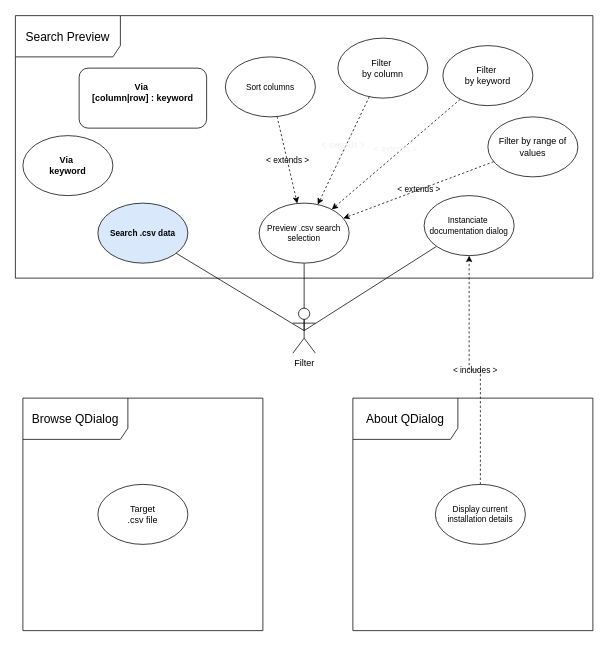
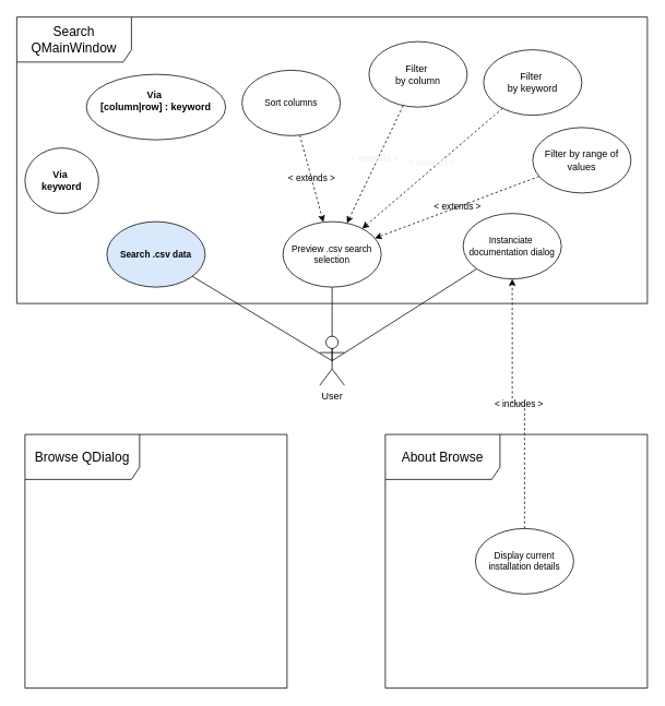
  <mxCell id="0" />
  <mxCell id="1" parent="0" />
  <mxCell id="2" style="edgeStyle=none;shape=connector;rounded=0;orthogonalLoop=1;jettySize=auto;html=1;exitX=0.5;exitY=0.5;exitDx=0;exitDy=0;exitPerimeter=0;entryX=0.5;entryY=1;entryDx=0;entryDy=0;strokeColor=default;align=center;verticalAlign=middle;fontFamily=Helvetica;fontSize=11;fontColor=default;labelBackgroundColor=default;endArrow=none;endFill=0;" parent="1" source="4" target="9" edge="1"><mxGeometry relative="1" as="geometry" /></mxCell>
  <mxCell id="3" style="edgeStyle=none;shape=connector;rounded=0;orthogonalLoop=1;jettySize=auto;html=1;exitX=0.5;exitY=0.5;exitDx=0;exitDy=0;exitPerimeter=0;strokeColor=default;align=center;verticalAlign=middle;fontFamily=Helvetica;fontSize=11;fontColor=default;labelBackgroundColor=none;endArrow=none;endFill=0;" parent="1" source="4" target="21" edge="1"><mxGeometry relative="1" as="geometry" /></mxCell>
- <mxCell id="4" value="Filter" style="shape=umlActor;verticalLabelPosition=bottom;verticalAlign=top;html=1;outlineConnect=0;labelBackgroundColor=none;" parent="1" vertex="1"><mxGeometry x="390" y="410" width="30" height="60" as="geometry" /></mxCell>
+ <mxCell id="4" value="User" style="shape=umlActor;verticalLabelPosition=bottom;verticalAlign=top;html=1;outlineConnect=0;labelBackgroundColor=none;" parent="1" vertex="1"><mxGeometry x="390" y="410" width="30" height="60" as="geometry" /></mxCell>
  <mxCell id="5" value="Browse QDialog" style="shape=umlFrame;whiteSpace=wrap;html=1;pointerEvents=0;width=140;height=55;labelBackgroundColor=none;fontSize=16;" parent="1" vertex="1"><mxGeometry x="30" y="530" width="320" height="310" as="geometry" /></mxCell>
- <mxCell id="6" value="&lt;span style=&quot;font-size: 12px;&quot;&gt;Target&lt;/span&gt;&lt;br&gt;&lt;div style=&quot;font-size: 12px;&quot;&gt;&lt;span style=&quot;&quot;&gt;.csv file&lt;/span&gt;&lt;/div&gt;" style="ellipse;whiteSpace=wrap;html=1;fontFamily=Helvetica;fontSize=11;fontColor=default;labelBackgroundColor=none;" parent="1" vertex="1"><mxGeometry x="130" y="645" width="120" height="80" as="geometry" /></mxCell>
  <mxCell id="7" value="&amp;lt; extends &amp;gt;" style="rounded=0;orthogonalLoop=1;jettySize=auto;html=1;dashed=1;labelBackgroundColor=none;" parent="1" source="8" target="9" edge="1"><mxGeometry relative="1" as="geometry" /></mxCell>
  <mxCell id="8" value="&lt;span style=&quot;font-size: 12px;&quot;&gt;Filter&amp;nbsp;&lt;/span&gt;&lt;span style=&quot;font-size: 12px; background-color: initial;&quot;&gt;by range of values&lt;/span&gt;" style="ellipse;whiteSpace=wrap;html=1;fontFamily=Helvetica;fontSize=11;fontColor=default;labelBackgroundColor=none;" parent="1" vertex="1"><mxGeometry x="650" y="155" width="120" height="80" as="geometry" /></mxCell>
  <mxCell id="9" value="Preview .csv search selection" style="ellipse;whiteSpace=wrap;html=1;fontFamily=Helvetica;fontSize=11;fontColor=default;labelBackgroundColor=none;" parent="1" vertex="1"><mxGeometry x="345" y="270" width="120" height="80" as="geometry" /></mxCell>
  <mxCell id="10" value="&#10;&lt;span style=&quot;color: rgb(240, 240, 240); font-family: Helvetica; font-size: 11px; font-style: normal; font-variant-ligatures: normal; font-variant-caps: normal; font-weight: 400; letter-spacing: normal; orphans: 2; text-align: center; text-indent: 0px; text-transform: none; widows: 2; word-spacing: 0px; -webkit-text-stroke-width: 0px; white-space: nowrap; text-decoration-thickness: initial; text-decoration-style: initial; text-decoration-color: initial; float: none; display: inline !important;&quot;&gt;&amp;lt; extends &amp;gt;&lt;/span&gt;&#10;&#10;" style="rounded=0;orthogonalLoop=1;jettySize=auto;html=1;dashed=1;labelBackgroundColor=none;" parent="1" source="11" target="9" edge="1"><mxGeometry relative="1" as="geometry" /></mxCell>
  <mxCell id="11" value="&lt;span style=&quot;font-size: 12px;&quot;&gt;Filter&amp;nbsp;&lt;/span&gt;&lt;div style=&quot;font-size: 12px;&quot;&gt;by keyword&lt;/div&gt;" style="ellipse;whiteSpace=wrap;html=1;fontFamily=Helvetica;fontSize=11;fontColor=default;labelBackgroundColor=none;" parent="1" vertex="1"><mxGeometry x="590" y="60" width="120" height="80" as="geometry" /></mxCell>
  <mxCell id="12" value="&#10;&lt;span style=&quot;color: rgb(240, 240, 240); font-family: Helvetica; font-size: 11px; font-style: normal; font-variant-ligatures: normal; font-variant-caps: normal; font-weight: 400; letter-spacing: normal; orphans: 2; text-align: center; text-indent: 0px; text-transform: none; widows: 2; word-spacing: 0px; -webkit-text-stroke-width: 0px; white-space: nowrap; text-decoration-thickness: initial; text-decoration-style: initial; text-decoration-color: initial; float: none; display: inline !important;&quot;&gt;&amp;lt; extends &amp;gt;&lt;/span&gt;&#10;&#10;" style="rounded=0;orthogonalLoop=1;jettySize=auto;html=1;dashed=1;labelBackgroundColor=none;" parent="1" source="13" target="9" edge="1"><mxGeometry relative="1" as="geometry" /></mxCell>
  <mxCell id="13" value="&lt;span style=&quot;font-size: 12px;&quot;&gt;Filter&amp;nbsp;&lt;/span&gt;&lt;div style=&quot;font-size: 12px;&quot;&gt;by column&lt;/div&gt;" style="ellipse;whiteSpace=wrap;html=1;fontFamily=Helvetica;fontSize=11;fontColor=default;labelBackgroundColor=none;" parent="1" vertex="1"><mxGeometry x="450" y="50" width="120" height="80" as="geometry" /></mxCell>
- <mxCell id="14" value="Search Preview" style="shape=umlFrame;whiteSpace=wrap;html=1;pointerEvents=0;width=140;height=55;labelBackgroundColor=none;fontSize=16;" parent="1" vertex="1"><mxGeometry x="20" y="20" width="770" height="350" as="geometry" /></mxCell>
+ <mxCell id="14" value="Search QMainWindow" style="shape=umlFrame;whiteSpace=wrap;html=1;pointerEvents=0;width=140;height=55;labelBackgroundColor=none;fontSize=16;" parent="1" vertex="1"><mxGeometry x="20" y="20" width="770" height="350" as="geometry" /></mxCell>
  <mxCell id="15" value="Search .csv data" style="ellipse;whiteSpace=wrap;html=1;fontFamily=Helvetica;fontSize=11;fontColor=default;labelBackgroundColor=none;fontStyle=1;fillColor=#dae8fc;" parent="1" vertex="1"><mxGeometry x="130" y="270" width="120" height="80" as="geometry" /></mxCell>
- <mxCell id="16" value="&lt;span style=&quot;font-size: 12px;&quot;&gt;Via&amp;nbsp;&lt;/span&gt;&lt;div&gt;&lt;span style=&quot;font-size: 12px;&quot;&gt;keyword&lt;/span&gt;&lt;/div&gt;" style="ellipse;whiteSpace=wrap;html=1;fontFamily=Helvetica;fontSize=11;fontColor=default;labelBackgroundColor=none;fontStyle=1" parent="1" vertex="1"><mxGeometry x="30" y="180" width="120" height="80" as="geometry" /></mxCell>
- <mxCell id="17" value="&lt;span style=&quot;font-size: 12px;&quot;&gt;Via&amp;nbsp;&lt;/span&gt;&lt;div&gt;&lt;span style=&quot;font-size: 12px;&quot;&gt;[&lt;/span&gt;&lt;span style=&quot;font-size: 12px;&quot;&gt;column|row] : keyword&lt;/span&gt;&lt;/div&gt;&lt;div&gt;&lt;span style=&quot;font-size: 12px;&quot;&gt;&lt;br&gt;&lt;/span&gt;&lt;/div&gt;" style="whiteSpace=wrap;html=1;fontFamily=Helvetica;fontSize=11;fontColor=default;labelBackgroundColor=none;fontStyle=1;rounded=1;" parent="1" vertex="1"><mxGeometry x="105" y="90" width="170" height="80" as="geometry" /></mxCell>
+ <mxCell id="16" value="&lt;span style=&quot;font-size: 12px;&quot;&gt;Via&amp;nbsp;&lt;/span&gt;&lt;div&gt;&lt;span style=&quot;font-size: 12px;&quot;&gt;keyword&lt;/span&gt;&lt;/div&gt;" style="ellipse;whiteSpace=wrap;html=1;fontFamily=Helvetica;fontSize=11;fontColor=default;labelBackgroundColor=none;fontStyle=1" parent="1" vertex="1"><mxGeometry x="30" y="180" width="90" height="80" as="geometry" /></mxCell>
+ <mxCell id="17" value="&lt;span style=&quot;font-size: 12px;&quot;&gt;Via&amp;nbsp;&lt;/span&gt;&lt;div&gt;&lt;span style=&quot;font-size: 12px;&quot;&gt;[&lt;/span&gt;&lt;span style=&quot;font-size: 12px;&quot;&gt;column|row] : keyword&lt;/span&gt;&lt;/div&gt;&lt;div&gt;&lt;span style=&quot;font-size: 12px;&quot;&gt;&lt;br&gt;&lt;/span&gt;&lt;/div&gt;" style="ellipse;whiteSpace=wrap;html=1;fontFamily=Helvetica;fontSize=11;fontColor=default;labelBackgroundColor=none;fontStyle=1" parent="1" vertex="1"><mxGeometry x="105" y="90" width="170" height="80" as="geometry" /></mxCell>
  <mxCell id="18" style="edgeStyle=none;shape=connector;rounded=0;orthogonalLoop=1;jettySize=auto;html=1;strokeColor=default;align=center;verticalAlign=middle;fontFamily=Helvetica;fontSize=11;fontColor=default;labelBackgroundColor=none;endArrow=none;endFill=0;exitX=0.5;exitY=0.5;exitDx=0;exitDy=0;exitPerimeter=0;" parent="1" source="4" target="15" edge="1"><mxGeometry relative="1" as="geometry" /></mxCell>
  <mxCell id="19" value="&amp;lt; includes &amp;gt;" style="edgeStyle=orthogonalEdgeStyle;rounded=0;orthogonalLoop=1;jettySize=auto;html=1;dashed=1;labelBackgroundColor=none;" edge="1" parent="1" source="20" target="21"><mxGeometry relative="1" as="geometry" /></mxCell>
  <mxCell id="20" value="Display current installation details" style="ellipse;whiteSpace=wrap;html=1;strokeColor=default;align=center;verticalAlign=middle;fontFamily=Helvetica;fontSize=11;fontColor=default;labelBackgroundColor=none;fillColor=default;" parent="1" vertex="1"><mxGeometry x="580" y="645" width="120" height="80" as="geometry" /></mxCell>
  <mxCell id="21" value="Instanciate&amp;nbsp;&lt;div&gt;documentation dialog&lt;/div&gt;" style="ellipse;whiteSpace=wrap;html=1;strokeColor=default;align=center;verticalAlign=middle;fontFamily=Helvetica;fontSize=11;fontColor=default;labelBackgroundColor=none;fillColor=default;" parent="1" vertex="1"><mxGeometry x="565" y="260" width="120" height="80" as="geometry" /></mxCell>
  <mxCell id="22" value="&amp;lt; extends &amp;gt;" style="edgeStyle=none;shape=connector;rounded=0;orthogonalLoop=1;jettySize=auto;html=1;strokeColor=default;align=center;verticalAlign=middle;fontFamily=Helvetica;fontSize=11;fontColor=default;labelBackgroundColor=none;endArrow=classic;dashed=1;" parent="1" source="23" target="9" edge="1"><mxGeometry relative="1" as="geometry" /></mxCell>
- <mxCell id="23" value="Sort columns" style="ellipse;whiteSpace=wrap;html=1;strokeColor=default;align=center;verticalAlign=middle;fontFamily=Helvetica;fontSize=11;fontColor=default;labelBackgroundColor=none;fillColor=default;" parent="1" vertex="1"><mxGeometry x="300" y="75" width="120" height="80" as="geometry" /></mxCell>
- <mxCell id="24" value="About QDialog" style="shape=umlFrame;whiteSpace=wrap;html=1;pointerEvents=0;width=140;height=55;labelBackgroundColor=none;fontSize=16;" vertex="1" parent="1"><mxGeometry x="470" y="530" width="320" height="310" as="geometry" /></mxCell>
+ <mxCell id="23" value="Sort columns" style="ellipse;whiteSpace=wrap;html=1;strokeColor=default;align=center;verticalAlign=middle;fontFamily=Helvetica;fontSize=11;fontColor=default;labelBackgroundColor=none;fillColor=default;" parent="1" vertex="1"><mxGeometry x="295" y="85" width="120" height="80" as="geometry" /></mxCell>
+ <mxCell id="24" value="About Browse" style="shape=umlFrame;whiteSpace=wrap;html=1;pointerEvents=0;width=140;height=55;labelBackgroundColor=none;fontSize=16;" vertex="1" parent="1"><mxGeometry x="470" y="530" width="320" height="310" as="geometry" /></mxCell>
